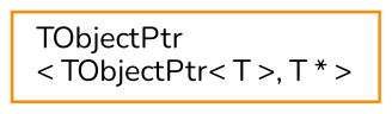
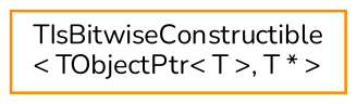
  digraph {
    rankdir=TB
    fontname=Nunito
-   n1 [color=darkorange fillcolor=white fontname=Nunito fontsize=10 height=0.2 label="TObjectPtr\l\< TObjectPtr\< T \>, T * \>" shape=box style=filled width=0.4]
+   n1 [color=darkorange fillcolor=white fontname=Nunito fontsize=10 height=0.2 label="TIsBitwiseConstructible\l\< TObjectPtr\< T \>, T * \>" shape=box style=filled width=0.4]
  }
